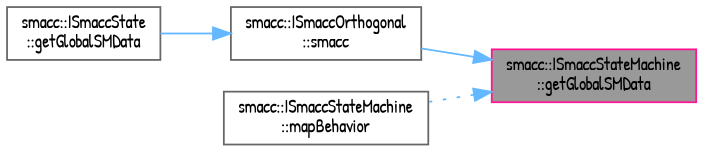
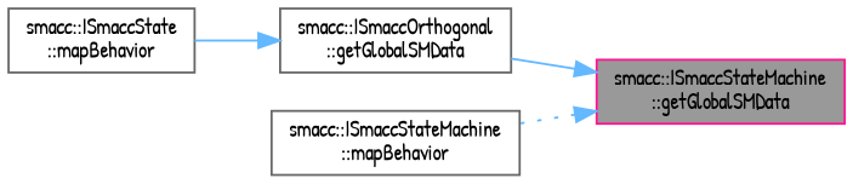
  digraph {
    fontname="Patrick Hand"
    rankdir=RL
    node [color=gray40 fillcolor=white fontname="Patrick Hand" fontsize=10 shape=box style=filled]
    edge [color=steelblue1 dir=back fontname="Patrick Hand" fontsize=10 labelfontname=Helvetica labelfontsize=10 style=solid]
    n1 [color=deeppink fillcolor=grey60 fontcolor=black height=0.2 label="smacc::ISmaccStateMachine\l::getGlobalSMData" width=0.4]
-   n2 [height=0.2 label="smacc::ISmaccOrthogonal\l::smacc" width=0.4]
+   n2 [height=0.2 label="smacc::ISmaccOrthogonal\l::getGlobalSMData" width=0.4]
    n3 [height=0.2 label="smacc::ISmaccStateMachine\l::mapBehavior" width=0.4]
-   n4 [height=0.2 label="smacc::ISmaccState\l::getGlobalSMData" width=0.4]
+   n4 [height=0.2 label="smacc::ISmaccState\l::mapBehavior" width=0.4]
    n1 -> n2
    n1 -> n3 [style=dotted]
    n2 -> n4
  }
